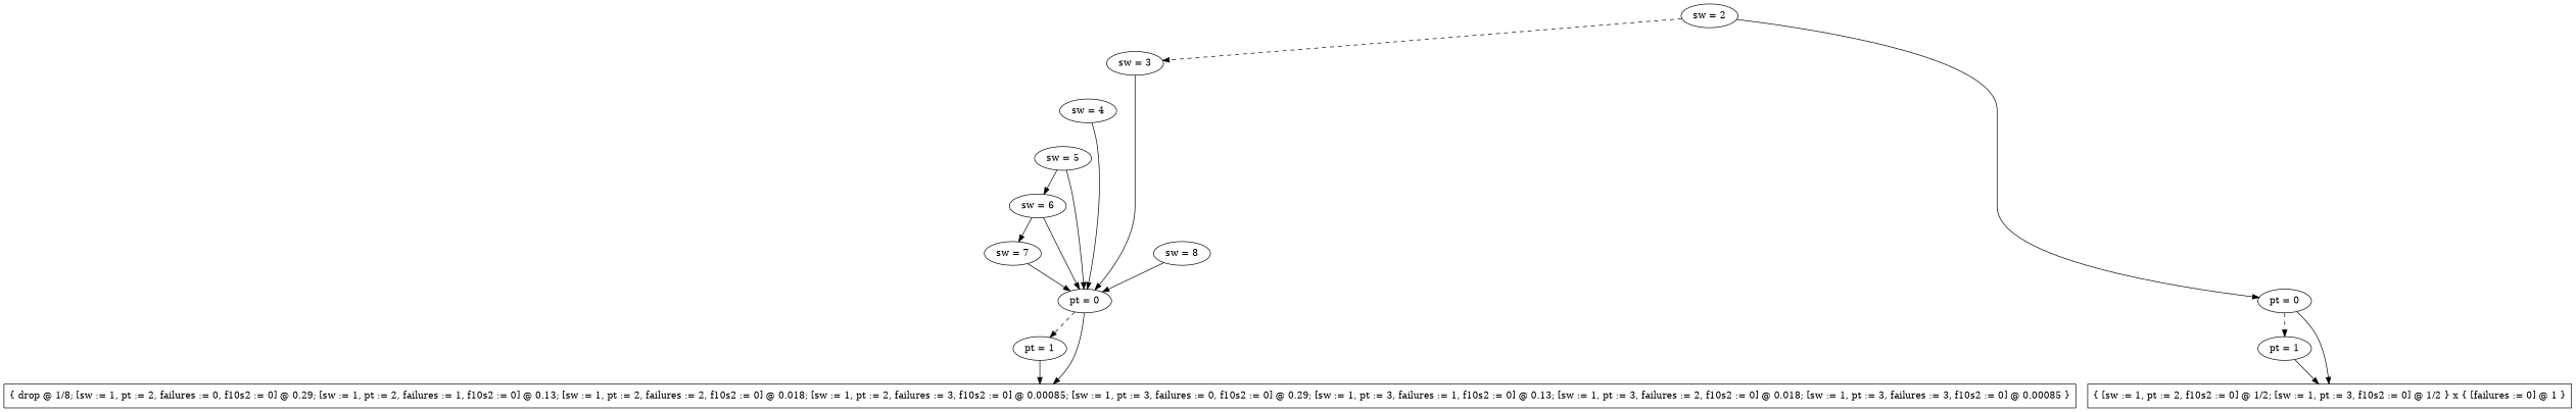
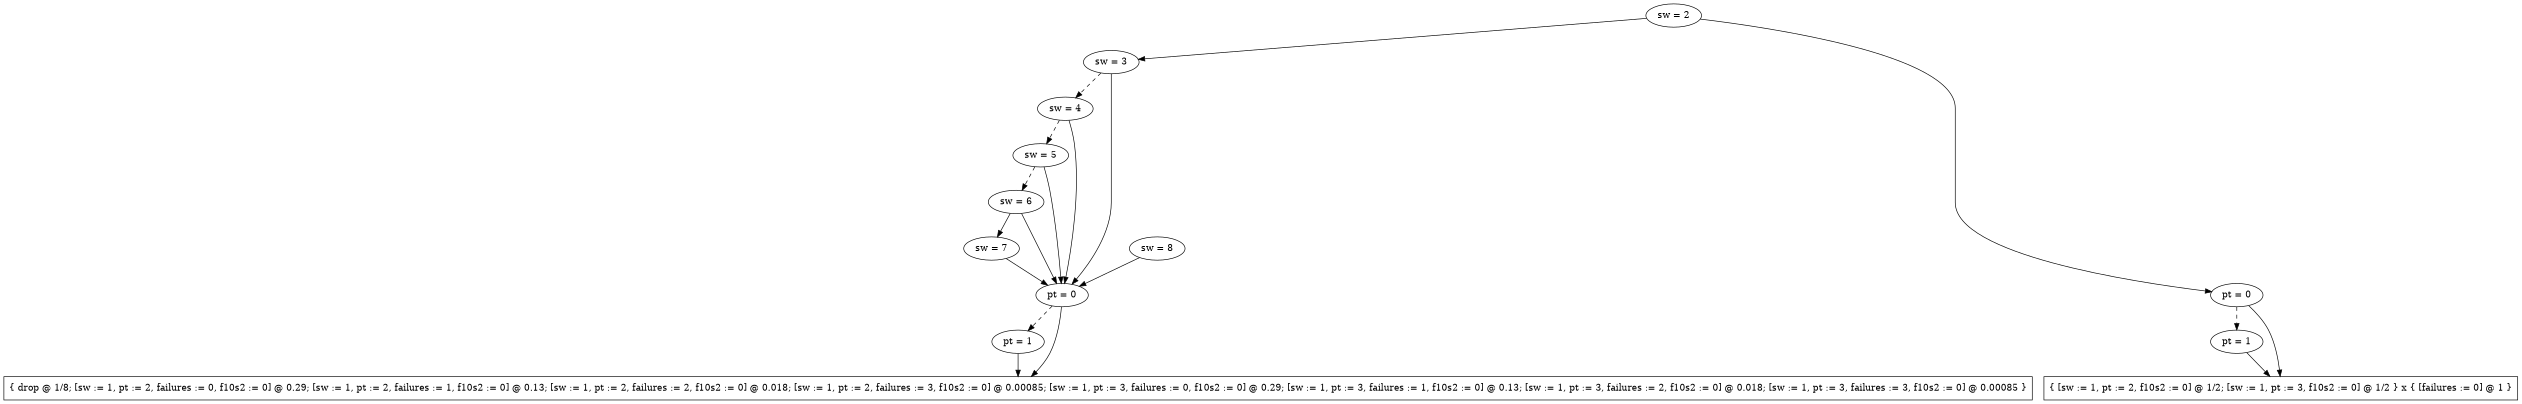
  digraph {
    n1 [label="sw = 4"]
    n2 [label="pt = 1"]
    n3 [label="pt = 1"]
    n4 [label="sw = 5"]
    n5 [label="sw = 3"]
    n6 [label="sw = 2"]
    n7 [label="sw = 7"]
    n8 [label="sw = 8"]
    n9 [label="sw = 6"]
    n10 [label="pt = 0"]
    n11 [label="pt = 0"]
    n12 [label="{ [sw := 1, pt := 2, f10s2 := 0] @ 1/2; [sw := 1, pt := 3, f10s2 := 0] @ 1/2 } x { [failures := 0] @ 1 }" shape=box]
    n13 [label="{ drop @ 1/8; [sw := 1, pt := 2, failures := 0, f10s2 := 0] @ 0.29; [sw := 1, pt := 2, failures := 1, f10s2 := 0] @ 0.13; [sw := 1, pt := 2, failures := 2, f10s2 := 0] @ 0.018; [sw := 1, pt := 2, failures := 3, f10s2 := 0] @ 0.00085; [sw := 1, pt := 3, failures := 0, f10s2 := 0] @ 0.29; [sw := 1, pt := 3, failures := 1, f10s2 := 0] @ 0.13; [sw := 1, pt := 3, failures := 2, f10s2 := 0] @ 0.018; [sw := 1, pt := 3, failures := 3, f10s2 := 0] @ 0.00085 }" shape=box]
    subgraph sub_1 {
      rank=same
      n1
    }
    subgraph sub_2 {
      rank=same
      n2
      n3
    }
    subgraph sub_3 {
      rank=same
      n4
    }
    subgraph sub_4 {
      rank=same
      n5
    }
    subgraph sub_5 {
      rank=same
      n6
    }
    subgraph sub_6 {
      rank=same
      n7
    }
    subgraph sub_7 {
      rank=same
      n8
    }
    subgraph sub_8 {
      rank=same
      n9
    }
    subgraph sub_9 {
      rank=same
      n10
      n11
    }
+   n1 -> n4 [style=dashed]
    n1 -> n11
    n2 -> n12
    n3 -> n13
-   n4 -> n9 [style=solid]
+   n4 -> n9 [style=dashed]
    n4 -> n11
+   n5 -> n1 [style=dashed]
    n5 -> n11
-   n6 -> n5 [style=dashed]
+   n6 -> n5 [style=solid]
    n6 -> n10
    n7 -> n11
    n8 -> n11
    n9 -> n7 [style=solid]
    n9 -> n11
    n10 -> n2 [style=dashed]
    n10 -> n12
    n11 -> n3 [style=dashed]
    n11 -> n13
  }
